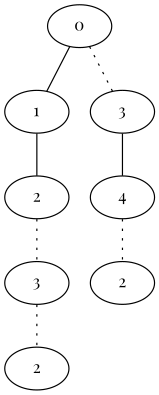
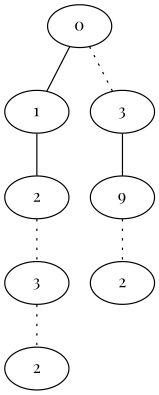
  graph {
    fontname="Playfair Display"
    node [fontname="Playfair Display"]
    edge [fontname="Playfair Display" style=dotted]
    n1 [label=0]
    n2 [label=1]
    n3 [label=3]
    n4 [label=2]
-   n5 [label=4]
+   n5 [label=9]
    n6 [label=3]
    n7 [label=2]
    n8 [label=2]
    n1 -- n2 [style=solid]
    n1 -- n3
    n2 -- n4 [style=""]
    n3 -- n5 [style=""]
    n4 -- n6
    n5 -- n8
    n6 -- n7
  }
